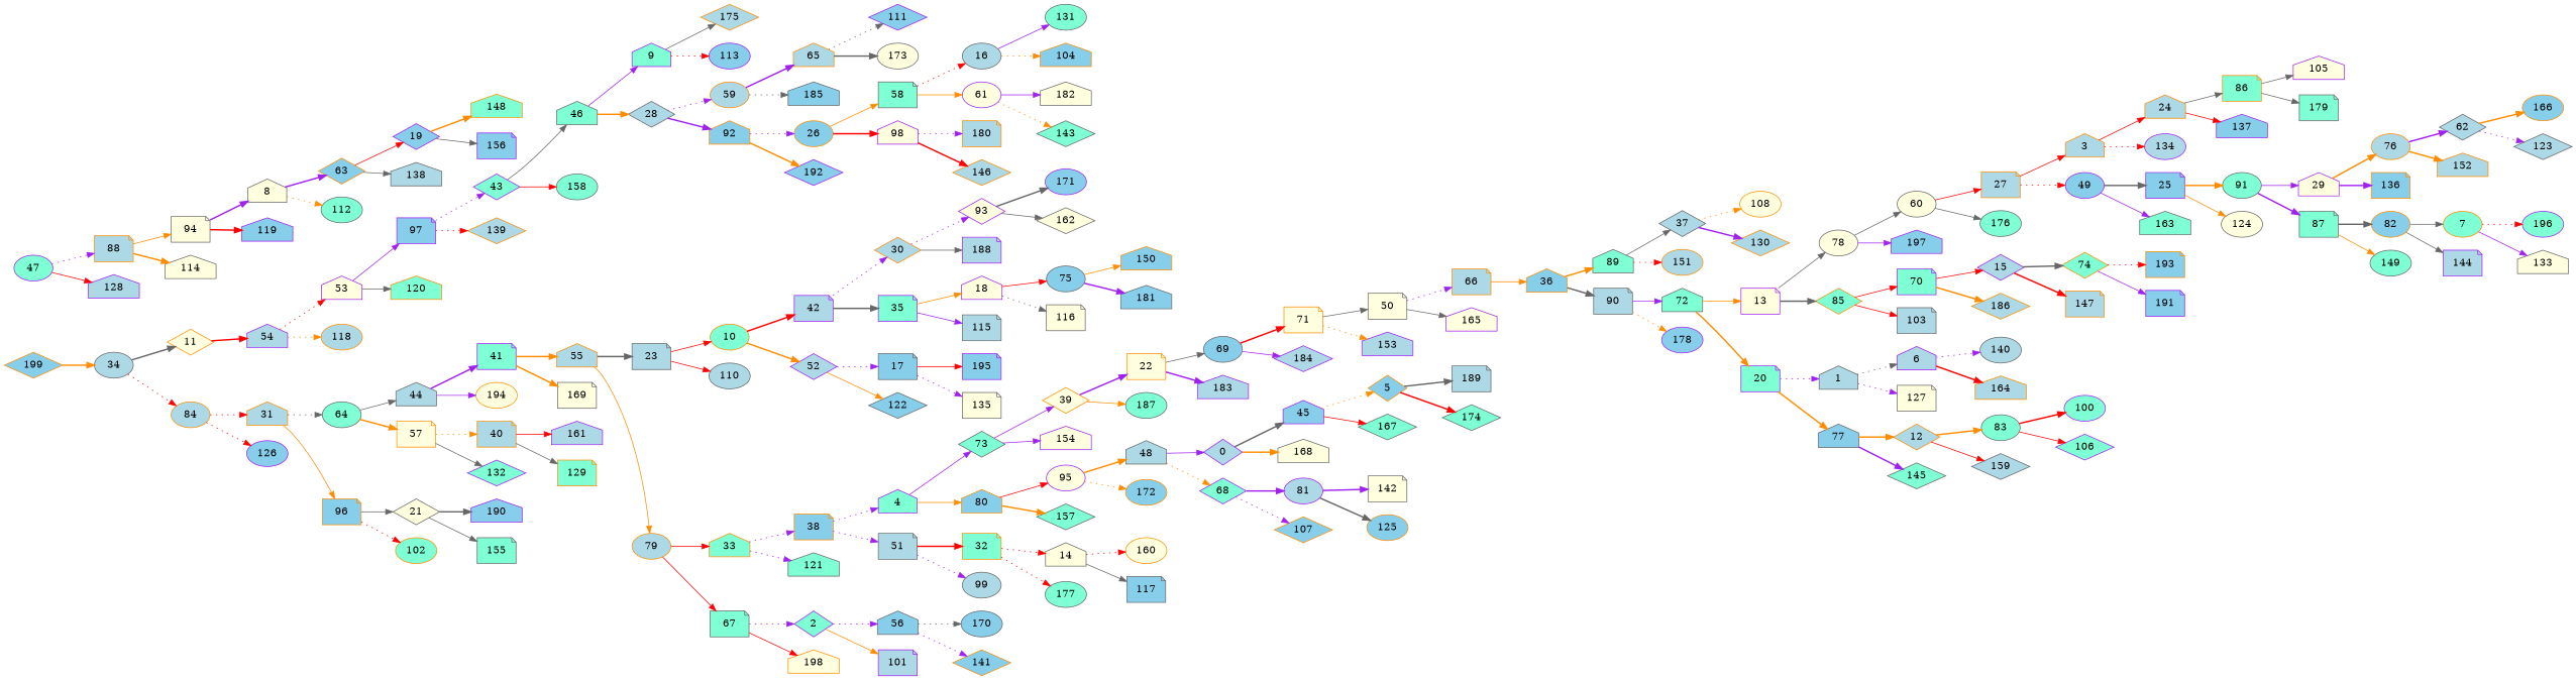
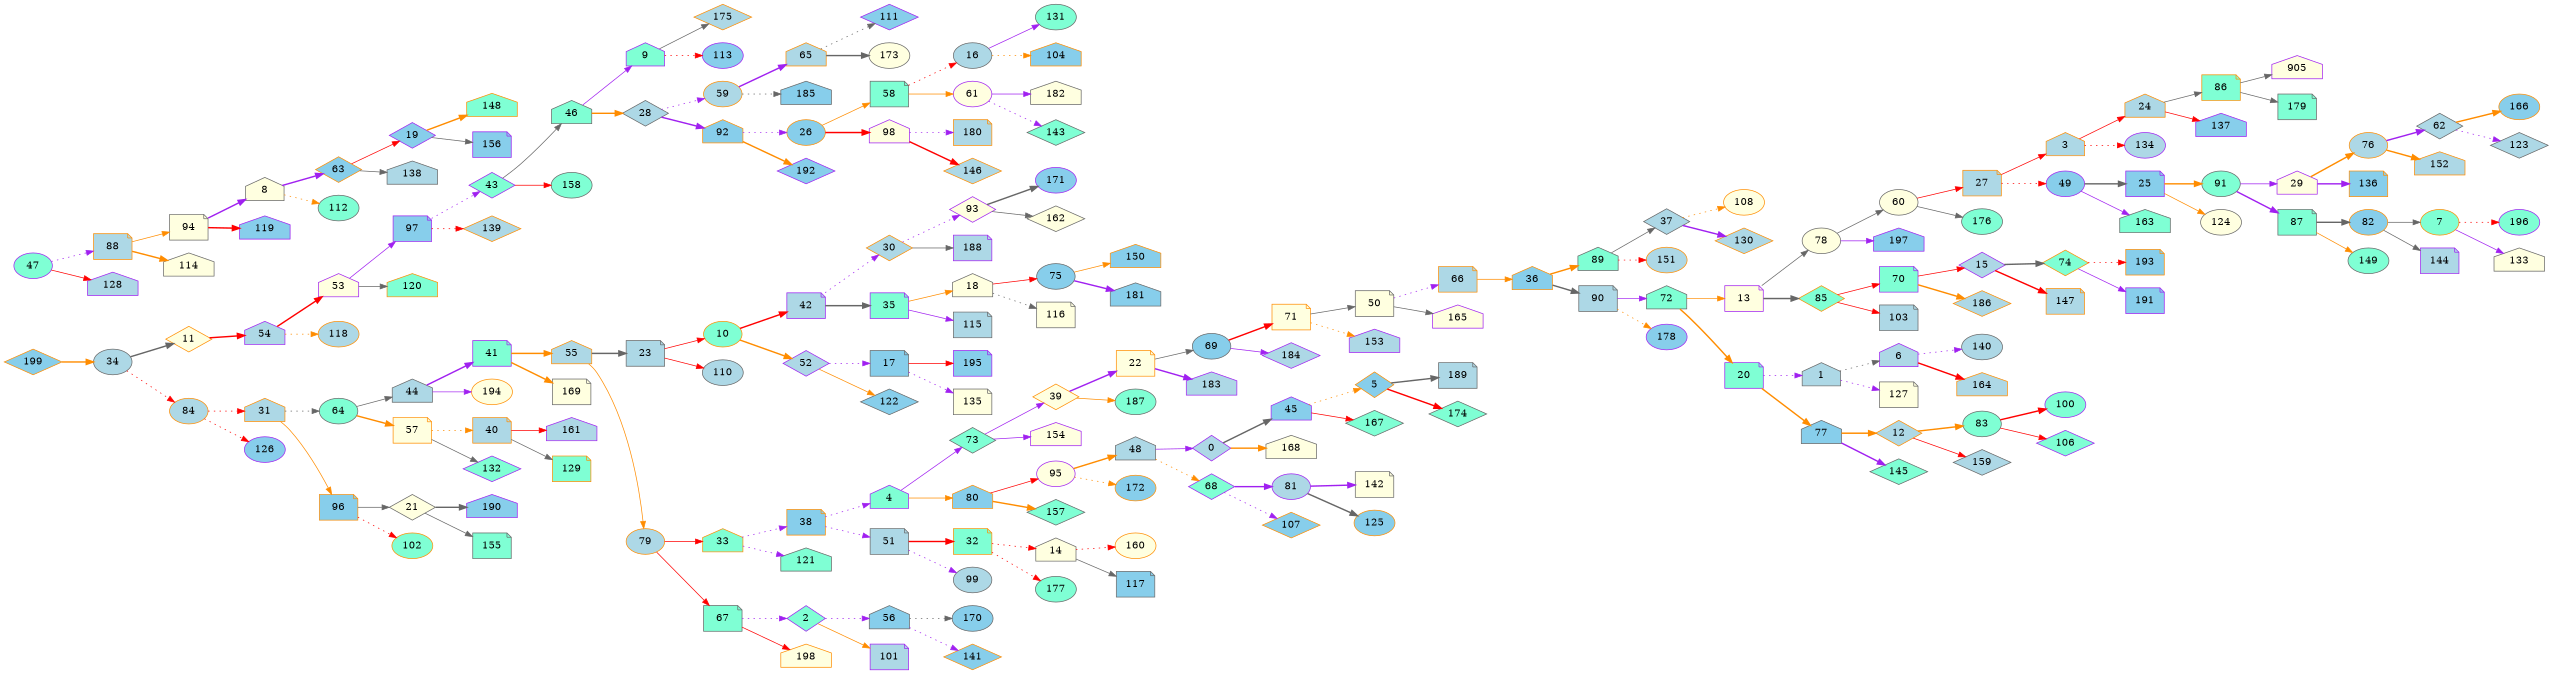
  digraph {
    rankdir=LR
    node [color=gray40 fillcolor=lightblue shape=house style=filled]
    edge [color=purple style=solid]
    n1 [color=purple label=0 shape=diamond]
    n2 [color=purple fillcolor=skyblue label=45]
    n3 [fillcolor=lightyellow label=168]
    n4 [color=darkorange fillcolor=skyblue label=5 shape=diamond]
    n5 [fillcolor=aquamarine label=167 shape=diamond]
    n6 [label=1]
    n7 [color=purple label=6]
    n8 [fillcolor=lightyellow label=127 shape=note]
    n9 [label=140 shape=ellipse]
    n10 [color=darkorange label=164]
    n11 [color=purple fillcolor=aquamarine label=2 shape=diamond]
    n12 [fillcolor=skyblue label=56]
    n13 [color=purple label=101 shape=note]
    n14 [fillcolor=skyblue label=170 shape=ellipse]
    n15 [color=darkorange fillcolor=skyblue label=141 shape=diamond]
    n16 [color=darkorange label=3]
    n17 [color=darkorange label=24]
    n18 [color=purple label=134 shape=ellipse]
    n19 [color=darkorange fillcolor=aquamarine label=86 shape=note]
    n20 [color=purple fillcolor=skyblue label=137]
    n21 [color=purple fillcolor=aquamarine label=4]
    n22 [fillcolor=aquamarine label=73 shape=diamond]
    n23 [color=darkorange fillcolor=skyblue label=80]
    n24 [color=darkorange fillcolor=lightyellow label=39 shape=diamond]
    n25 [color=purple fillcolor=lightyellow label=154]
    n26 [color=purple fillcolor=lightyellow label=95 shape=ellipse]
    n27 [fillcolor=aquamarine label=157 shape=diamond]
    n28 [label=189 shape=note]
    n29 [fillcolor=aquamarine label=174 shape=diamond]
    n30 [color=darkorange fillcolor=aquamarine label=7 shape=ellipse]
    n31 [color=purple fillcolor=aquamarine label=196 shape=ellipse]
    n32 [fillcolor=lightyellow label=133]
    n33 [fillcolor=lightyellow label=8]
    n34 [color=darkorange fillcolor=skyblue label=63 shape=diamond]
    n35 [fillcolor=aquamarine label=112 shape=ellipse]
    n36 [color=purple fillcolor=skyblue label=19 shape=diamond]
    n37 [label=138]
    n38 [color=purple fillcolor=aquamarine label=9]
    n39 [color=darkorange label=175 shape=diamond]
    n40 [color=purple fillcolor=skyblue label=113 shape=ellipse]
    n41 [color=darkorange fillcolor=aquamarine label=10 shape=ellipse]
    n42 [color=purple label=42 shape=note]
    n43 [color=purple label=52 shape=diamond]
    n44 [color=darkorange label=30 shape=diamond]
    n45 [color=purple fillcolor=aquamarine label=35 shape=note]
    n46 [fillcolor=skyblue label=17 shape=note]
    n47 [fillcolor=skyblue label=122 shape=diamond]
    n48 [color=darkorange fillcolor=lightyellow label=11 shape=diamond]
    n49 [color=purple label=54]
    n50 [color=purple fillcolor=aquamarine label=47 shape=ellipse]
    n51 [color=darkorange label=88 shape=note]
    n52 [color=purple label=128]
    n53 [color=purple fillcolor=lightyellow label=53]
    n54 [color=darkorange label=118 shape=ellipse]
    n55 [color=darkorange label=12 shape=diamond]
    n56 [fillcolor=aquamarine label=83 shape=ellipse]
    n57 [label=159 shape=diamond]
    n58 [color=purple fillcolor=aquamarine label=100 shape=ellipse]
    n59 [color=purple fillcolor=aquamarine label=106 shape=diamond]
    n60 [color=purple fillcolor=lightyellow label=13 shape=note]
    n61 [fillcolor=lightyellow label=78 shape=ellipse]
    n62 [color=darkorange fillcolor=aquamarine label=85 shape=diamond]
    n63 [fillcolor=lightyellow label=60 shape=ellipse]
    n64 [color=purple fillcolor=skyblue label=197]
    n65 [color=purple fillcolor=aquamarine label=70 shape=note]
    n66 [label=103 shape=note]
    n67 [fillcolor=lightyellow label=14]
    n68 [color=darkorange fillcolor=lightyellow label=160 shape=ellipse]
    n69 [fillcolor=skyblue label=117 shape=note]
    n70 [color=purple label=15 shape=diamond]
    n71 [color=darkorange fillcolor=aquamarine label=74 shape=diamond]
    n72 [color=darkorange label=147 shape=note]
    n73 [color=darkorange fillcolor=skyblue label=193 shape=note]
    n74 [color=purple fillcolor=skyblue label=191 shape=note]
    n75 [label=16 shape=ellipse]
    n76 [fillcolor=aquamarine label=131 shape=ellipse]
    n77 [color=darkorange fillcolor=skyblue label=104]
    n78 [color=purple fillcolor=skyblue label=195 shape=note]
    n79 [fillcolor=lightyellow label=135 shape=note]
-   n80 [color=purple fillcolor=lightyellow label=18]
+   n80 [fillcolor=lightyellow label=18]
    n81 [fillcolor=skyblue label=75 shape=ellipse]
    n82 [fillcolor=lightyellow label=116 shape=note]
    n83 [color=darkorange fillcolor=skyblue label=150]
    n84 [fillcolor=skyblue label=181]
    n85 [color=darkorange fillcolor=aquamarine label=148]
    n86 [color=purple fillcolor=skyblue label=156 shape=note]
    n87 [color=purple fillcolor=aquamarine label=20 shape=note]
    n88 [fillcolor=skyblue label=77]
    n89 [fillcolor=aquamarine label=145 shape=diamond]
    n90 [fillcolor=lightyellow label=21 shape=diamond]
    n91 [color=purple fillcolor=skyblue label=190]
    n92 [fillcolor=aquamarine label=155 shape=note]
    n93 [color=darkorange fillcolor=lightyellow label=22 shape=note]
    n94 [fillcolor=skyblue label=69 shape=ellipse]
    n95 [color=purple label=183]
    n96 [color=darkorange fillcolor=lightyellow label=71 shape=note]
    n97 [color=purple label=184 shape=diamond]
    n98 [label=23 shape=note]
    n99 [label=110 shape=ellipse]
-   n100 [color=purple fillcolor=lightyellow label=105]
+   n100 [color=purple fillcolor=lightyellow label=905]
    n101 [fillcolor=aquamarine label=179 shape=note]
    n102 [color=purple fillcolor=skyblue label=25 shape=note]
    n103 [fillcolor=aquamarine label=91 shape=ellipse]
    n104 [fillcolor=lightyellow label=124 shape=ellipse]
    n105 [color=purple fillcolor=lightyellow label=29]
    n106 [fillcolor=aquamarine label=87 shape=note]
    n107 [color=darkorange fillcolor=skyblue label=26 shape=ellipse]
    n108 [fillcolor=aquamarine label=58 shape=note]
    n109 [color=purple fillcolor=lightyellow label=98]
    n110 [color=purple fillcolor=lightyellow label=61 shape=ellipse]
    n111 [color=darkorange label=180 shape=note]
    n112 [color=darkorange label=146 shape=diamond]
    n113 [color=darkorange label=27 shape=note]
    n114 [color=purple fillcolor=skyblue label=49 shape=ellipse]
    n115 [fillcolor=aquamarine label=163]
    n116 [label=28 shape=diamond]
    n117 [color=darkorange label=59 shape=ellipse]
    n118 [color=darkorange fillcolor=skyblue label=92]
    n119 [color=darkorange label=65]
    n120 [fillcolor=skyblue label=185]
    n121 [color=purple fillcolor=skyblue label=192 shape=diamond]
    n122 [color=darkorange label=76 shape=ellipse]
    n123 [color=darkorange fillcolor=skyblue label=136 shape=note]
    n124 [label=62 shape=diamond]
    n125 [color=darkorange label=152]
    n126 [color=purple fillcolor=lightyellow label=93 shape=diamond]
    n127 [color=purple label=188 shape=note]
    n128 [color=purple fillcolor=skyblue label=171 shape=ellipse]
    n129 [fillcolor=lightyellow label=162 shape=diamond]
    n130 [color=darkorange label=31]
    n131 [fillcolor=aquamarine label=64 shape=ellipse]
    n132 [color=darkorange fillcolor=skyblue label=96 shape=note]
    n133 [label=44]
    n134 [color=darkorange fillcolor=lightyellow label=57 shape=note]
    n135 [color=darkorange fillcolor=aquamarine label=102 shape=ellipse]
    n136 [color=darkorange fillcolor=aquamarine label=32 shape=note]
    n137 [fillcolor=aquamarine label=177 shape=ellipse]
    n138 [color=darkorange fillcolor=aquamarine label=33]
    n139 [color=darkorange fillcolor=skyblue label=38 shape=note]
    n140 [fillcolor=aquamarine label=121]
    n141 [label=51 shape=note]
    n142 [label=34 shape=ellipse]
    n143 [color=darkorange label=84 shape=ellipse]
    n144 [color=purple fillcolor=skyblue label=126 shape=ellipse]
    n145 [label=115 shape=note]
    n146 [color=darkorange fillcolor=skyblue label=36]
    n147 [fillcolor=aquamarine label=89]
    n148 [label=90 shape=note]
    n149 [label=37 shape=diamond]
    n150 [color=darkorange label=151 shape=ellipse]
    n151 [fillcolor=aquamarine label=72]
    n152 [color=purple fillcolor=skyblue label=178 shape=ellipse]
    n153 [color=darkorange fillcolor=lightyellow label=108 shape=ellipse]
    n154 [color=darkorange label=130 shape=diamond]
    n155 [label=99 shape=ellipse]
    n156 [fillcolor=aquamarine label=187 shape=ellipse]
    n157 [color=darkorange label=40 shape=note]
    n158 [color=purple label=161]
    n159 [color=darkorange fillcolor=aquamarine label=129 shape=note]
    n160 [color=purple fillcolor=aquamarine label=41 shape=note]
    n161 [color=darkorange label=55]
    n162 [fillcolor=lightyellow label=169 shape=note]
    n163 [color=darkorange label=79 shape=ellipse]
    n164 [color=purple fillcolor=aquamarine label=43 shape=diamond]
    n165 [fillcolor=aquamarine label=46]
    n166 [fillcolor=aquamarine label=158 shape=ellipse]
    n167 [color=darkorange fillcolor=lightyellow label=194 shape=ellipse]
    n168 [fillcolor=lightyellow label=94 shape=note]
    n169 [fillcolor=lightyellow label=114]
    n170 [label=48]
    n171 [color=purple fillcolor=aquamarine label=68 shape=diamond]
    n172 [color=purple label=81 shape=ellipse]
    n173 [color=darkorange fillcolor=skyblue label=107 shape=diamond]
    n174 [fillcolor=lightyellow label=50 shape=note]
    n175 [color=darkorange label=66 shape=note]
    n176 [color=purple fillcolor=lightyellow label=165]
    n177 [color=purple fillcolor=skyblue label=97 shape=note]
    n178 [color=darkorange fillcolor=aquamarine label=120]
    n179 [color=darkorange label=139 shape=diamond]
    n180 [fillcolor=aquamarine label=67 shape=note]
    n181 [color=purple fillcolor=aquamarine label=132 shape=diamond]
    n182 [fillcolor=lightyellow label=182]
    n183 [fillcolor=aquamarine label=143 shape=diamond]
    n184 [color=purple fillcolor=skyblue label=111 shape=diamond]
    n185 [fillcolor=lightyellow label=173 shape=ellipse]
    n186 [fillcolor=aquamarine label=176 shape=ellipse]
    n187 [color=darkorange fillcolor=skyblue label=166 shape=ellipse]
    n188 [label=123 shape=diamond]
    n189 [color=darkorange fillcolor=lightyellow label=198]
    n190 [fillcolor=lightyellow label=142 shape=note]
    n191 [color=darkorange fillcolor=skyblue label=125 shape=ellipse]
    n192 [color=purple label=153]
    n193 [color=darkorange label=186 shape=diamond]
    n194 [color=darkorange fillcolor=skyblue label=172 shape=ellipse]
    n195 [color=darkorange fillcolor=skyblue label=82 shape=ellipse]
    n196 [color=purple label=144 shape=note]
    n197 [fillcolor=aquamarine label=149 shape=ellipse]
    n198 [color=purple fillcolor=skyblue label=119]
    n199 [color=darkorange fillcolor=skyblue label=199 shape=diamond]
    n1 -> n2 [color=gray40 style=bold]
    n1 -> n3 [color=darkorange style=bold]
    n2 -> n4 [color=darkorange style=dotted]
    n2 -> n5 [color=red]
    n4 -> n28 [color=gray40 style=bold]
    n4 -> n29 [color=red style=bold]
    n6 -> n7 [color=gray40 style=dotted]
    n6 -> n8 [style=dotted]
    n7 -> n9 [style=dotted]
    n7 -> n10 [color=red style=bold]
    n11 -> n12 [style=dotted]
    n11 -> n13 [color=darkorange]
    n12 -> n14 [color=gray40 style=dotted]
    n12 -> n15 [style=dotted]
    n16 -> n17 [color=red]
    n16 -> n18 [color=red style=dotted]
    n17 -> n19 [color=gray40]
    n17 -> n20 [color=red]
    n19 -> n100 [color=gray40]
    n19 -> n101 [color=gray40]
    n21 -> n22
    n21 -> n23 [color=darkorange]
    n22 -> n24
    n22 -> n25
    n23 -> n26 [color=red]
    n23 -> n27 [color=darkorange style=bold]
    n24 -> n93 [style=bold]
    n24 -> n156 [color=darkorange]
    n26 -> n170 [color=darkorange style=bold]
    n26 -> n194 [color=darkorange style=dotted]
    n30 -> n31 [color=red style=dotted]
    n30 -> n32
    n33 -> n34 [style=bold]
    n33 -> n35 [color=darkorange style=dotted]
    n34 -> n36 [color=red]
    n34 -> n37 [color=gray40]
    n36 -> n85 [color=darkorange style=bold]
    n36 -> n86 [color=gray40]
    n38 -> n39 [color=gray40]
    n38 -> n40 [color=red style=dotted]
    n41 -> n42 [color=red style=bold]
    n41 -> n43 [color=darkorange style=bold]
    n42 -> n44 [style=dotted]
    n42 -> n45 [color=gray40 style=bold]
    n43 -> n46 [style=dotted]
    n43 -> n47 [color=darkorange]
    n44 -> n126 [style=dotted]
    n44 -> n127 [color=gray40]
    n45 -> n80 [color=darkorange]
    n45 -> n145
    n46 -> n78 [color=red]
    n46 -> n79 [style=dotted]
    n48 -> n49 [color=red style=bold]
-   n49 -> n53 [color=red style=dotted]
+   n49 -> n53 [color=red style=bold]
    n49 -> n54 [color=darkorange style=dotted]
    n50 -> n51 [style=dotted]
    n50 -> n52 [color=red]
    n51 -> n168 [color=darkorange]
    n51 -> n169 [color=darkorange style=bold]
    n53 -> n177
    n53 -> n178 [color=gray40]
    n55 -> n56 [color=darkorange style=bold]
    n55 -> n57 [color=red]
    n56 -> n58 [color=red style=bold]
    n56 -> n59 [color=red]
    n60 -> n61 [color=gray40]
    n60 -> n62 [color=gray40 style=bold]
    n61 -> n63 [color=gray40]
    n61 -> n64
    n62 -> n65 [color=red]
    n62 -> n66 [color=red]
    n63 -> n113 [color=red]
    n63 -> n186 [color=gray40]
    n65 -> n70 [color=red]
    n65 -> n193 [color=darkorange style=bold]
    n67 -> n68 [color=red style=dotted]
    n67 -> n69 [color=gray40]
    n70 -> n71 [color=gray40 style=bold]
    n70 -> n72 [color=red style=bold]
    n71 -> n73 [color=red style=dotted]
    n71 -> n74
    n75 -> n76
    n75 -> n77 [color=darkorange style=dotted]
    n80 -> n81 [color=red]
    n80 -> n82 [color=gray40 style=dotted]
    n81 -> n83 [color=darkorange]
    n81 -> n84 [style=bold]
    n87 -> n6 [style=dotted]
    n87 -> n88 [color=darkorange style=bold]
    n88 -> n55 [color=darkorange style=bold]
    n88 -> n89 [style=bold]
    n90 -> n91 [color=gray40 style=bold]
    n90 -> n92 [color=gray40]
    n93 -> n94 [color=gray40]
    n93 -> n95 [style=bold]
    n94 -> n96 [color=red style=bold]
    n94 -> n97
    n96 -> n174 [color=gray40]
    n96 -> n192 [color=darkorange style=dotted]
    n98 -> n41 [color=red]
    n98 -> n99 [color=red]
    n102 -> n103 [color=darkorange style=bold]
    n102 -> n104 [color=darkorange]
    n103 -> n105
    n103 -> n106 [style=bold]
    n105 -> n122 [color=darkorange style=bold]
    n105 -> n123 [style=bold]
    n106 -> n195 [color=gray40 style=bold]
    n106 -> n197 [color=darkorange]
    n107 -> n108 [color=darkorange]
    n107 -> n109 [color=red style=bold]
    n108 -> n75 [color=red style=dotted]
    n108 -> n110 [color=darkorange]
    n109 -> n111 [style=dotted]
    n109 -> n112 [color=red style=bold]
    n110 -> n182
-   n110 -> n183 [color=darkorange style=dotted]
+   n110 -> n183 [style=dotted]
    n113 -> n16 [color=red]
    n113 -> n114 [color=red style=dotted]
    n114 -> n102 [color=gray40 style=bold]
    n114 -> n115
    n116 -> n117 [style=dotted]
    n116 -> n118 [style=bold]
    n117 -> n119 [style=bold]
    n117 -> n120 [color=gray40 style=dotted]
    n118 -> n107 [style=dotted]
    n118 -> n121 [color=darkorange style=bold]
    n119 -> n184 [color=gray40 style=dotted]
    n119 -> n185 [color=gray40 style=bold]
    n122 -> n124 [style=bold]
    n122 -> n125 [color=darkorange style=bold]
    n124 -> n187 [color=darkorange style=bold]
    n124 -> n188 [style=dotted]
    n126 -> n128 [color=gray40 style=bold]
    n126 -> n129 [color=gray40]
    n130 -> n131 [color=gray40 style=dotted]
    n130 -> n132 [color=darkorange]
    n131 -> n133 [color=gray40]
    n131 -> n134 [color=darkorange style=bold]
    n132 -> n90 [color=gray40]
    n132 -> n135 [color=red style=dotted]
    n133 -> n160 [style=bold]
    n133 -> n167
    n134 -> n157 [color=darkorange style=dotted]
    n134 -> n181 [color=gray40]
    n136 -> n67 [color=red style=dotted]
    n136 -> n137 [color=red style=dotted]
    n138 -> n139 [style=dotted]
    n138 -> n140 [style=dotted]
    n139 -> n21 [style=dotted]
    n139 -> n141 [style=dotted]
    n141 -> n136 [color=red style=bold]
    n141 -> n155 [style=dotted]
    n142 -> n48 [color=gray40 style=bold]
    n142 -> n143 [color=red style=dotted]
    n143 -> n130 [color=red style=dotted]
    n143 -> n144 [color=red style=dotted]
    n146 -> n147 [color=darkorange style=bold]
    n146 -> n148 [color=gray40 style=bold]
    n147 -> n149 [color=gray40]
    n147 -> n150 [color=red style=dotted]
    n148 -> n151
    n148 -> n152 [color=darkorange style=dotted]
    n149 -> n153 [color=darkorange style=dotted]
    n149 -> n154 [style=bold]
    n151 -> n60 [color=darkorange]
    n151 -> n87 [color=darkorange style=bold]
    n157 -> n158 [color=red]
    n157 -> n159 [color=gray40]
    n160 -> n161 [color=darkorange style=bold]
    n160 -> n162 [color=darkorange style=bold]
    n161 -> n98 [color=gray40 style=bold]
    n161 -> n163 [color=darkorange]
    n163 -> n138 [color=red]
    n163 -> n180 [color=red]
    n164 -> n165 [color=gray40]
    n164 -> n166 [color=red]
    n165 -> n38
    n165 -> n116 [color=darkorange style=bold]
    n168 -> n33 [style=bold]
    n168 -> n198 [color=red style=bold]
    n170 -> n1
    n170 -> n171 [color=darkorange style=dotted]
    n171 -> n172 [style=bold]
    n171 -> n173 [style=dotted]
    n172 -> n190 [style=bold]
    n172 -> n191 [color=gray40 style=bold]
    n174 -> n175 [style=dotted]
    n174 -> n176 [color=gray40]
    n175 -> n146 [color=darkorange]
    n177 -> n164 [style=dotted]
    n177 -> n179 [color=red style=dotted]
    n180 -> n11 [style=dotted]
    n180 -> n189 [color=red]
    n195 -> n30 [color=gray40]
    n195 -> n196 [color=gray40]
    n199 -> n142 [color=darkorange style=bold]
  }
